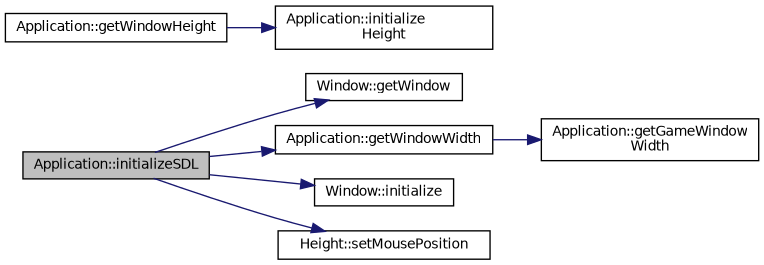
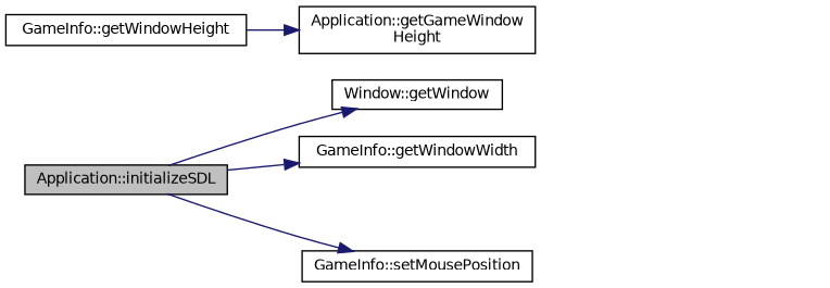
  digraph {
    rankdir=LR
    node [color=black fillcolor=white fontname=Helvetica fontsize=10 shape=record style=filled]
    edge [color=midnightblue fontname=Helvetica fontsize=10 labelfontname=Helvetica labelfontsize=10 style=solid]
    n1 [fillcolor=grey75 fontcolor=black height=0.2 label="Application::initializeSDL" width=0.4]
    n2 [height=0.2 label="Window::getWindow" width=0.4]
-   n3 [height=0.2 label="Application::getWindowWidth" width=0.4]
-   n4 [height=0.2 label="Window::initialize" width=0.4]
-   n5 [height=0.2 label="Height::setMousePosition" width=0.4]
-   n6 [height=0.2 label="Application::getWindowHeight" width=0.4]
-   n7 [height=0.2 label="Application::initialize\lHeight" width=0.4]
-   n8 [height=0.2 label="Application::getGameWindow\lWidth" width=0.4]
+   n3 [height=0.2 label="GameInfo::getWindowWidth" width=0.4]
+   n5 [height=0.2 label="GameInfo::setMousePosition" width=0.4]
+   n6 [height=0.2 label="GameInfo::getWindowHeight" width=0.4]
+   n7 [height=0.2 label="Application::getGameWindow\lHeight" width=0.4]
    n1 -> n2
    n1 -> n3
-   n1 -> n4
    n1 -> n5
-   n3 -> n8
    n6 -> n7
  }
